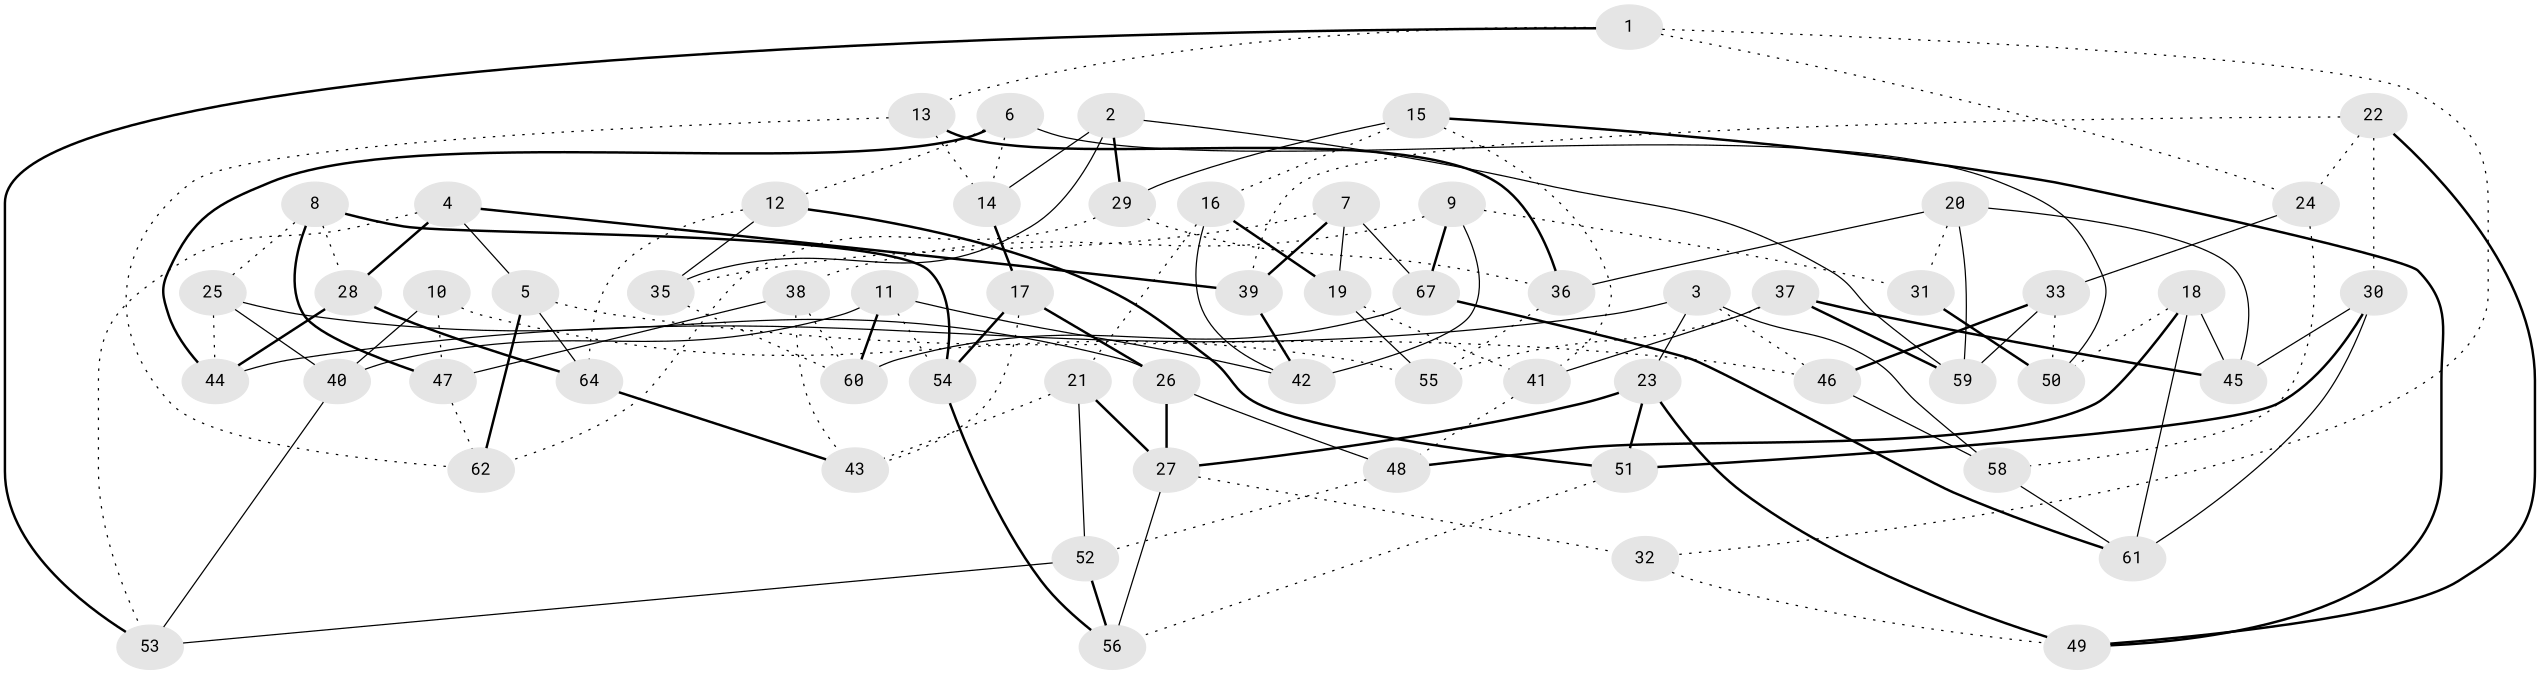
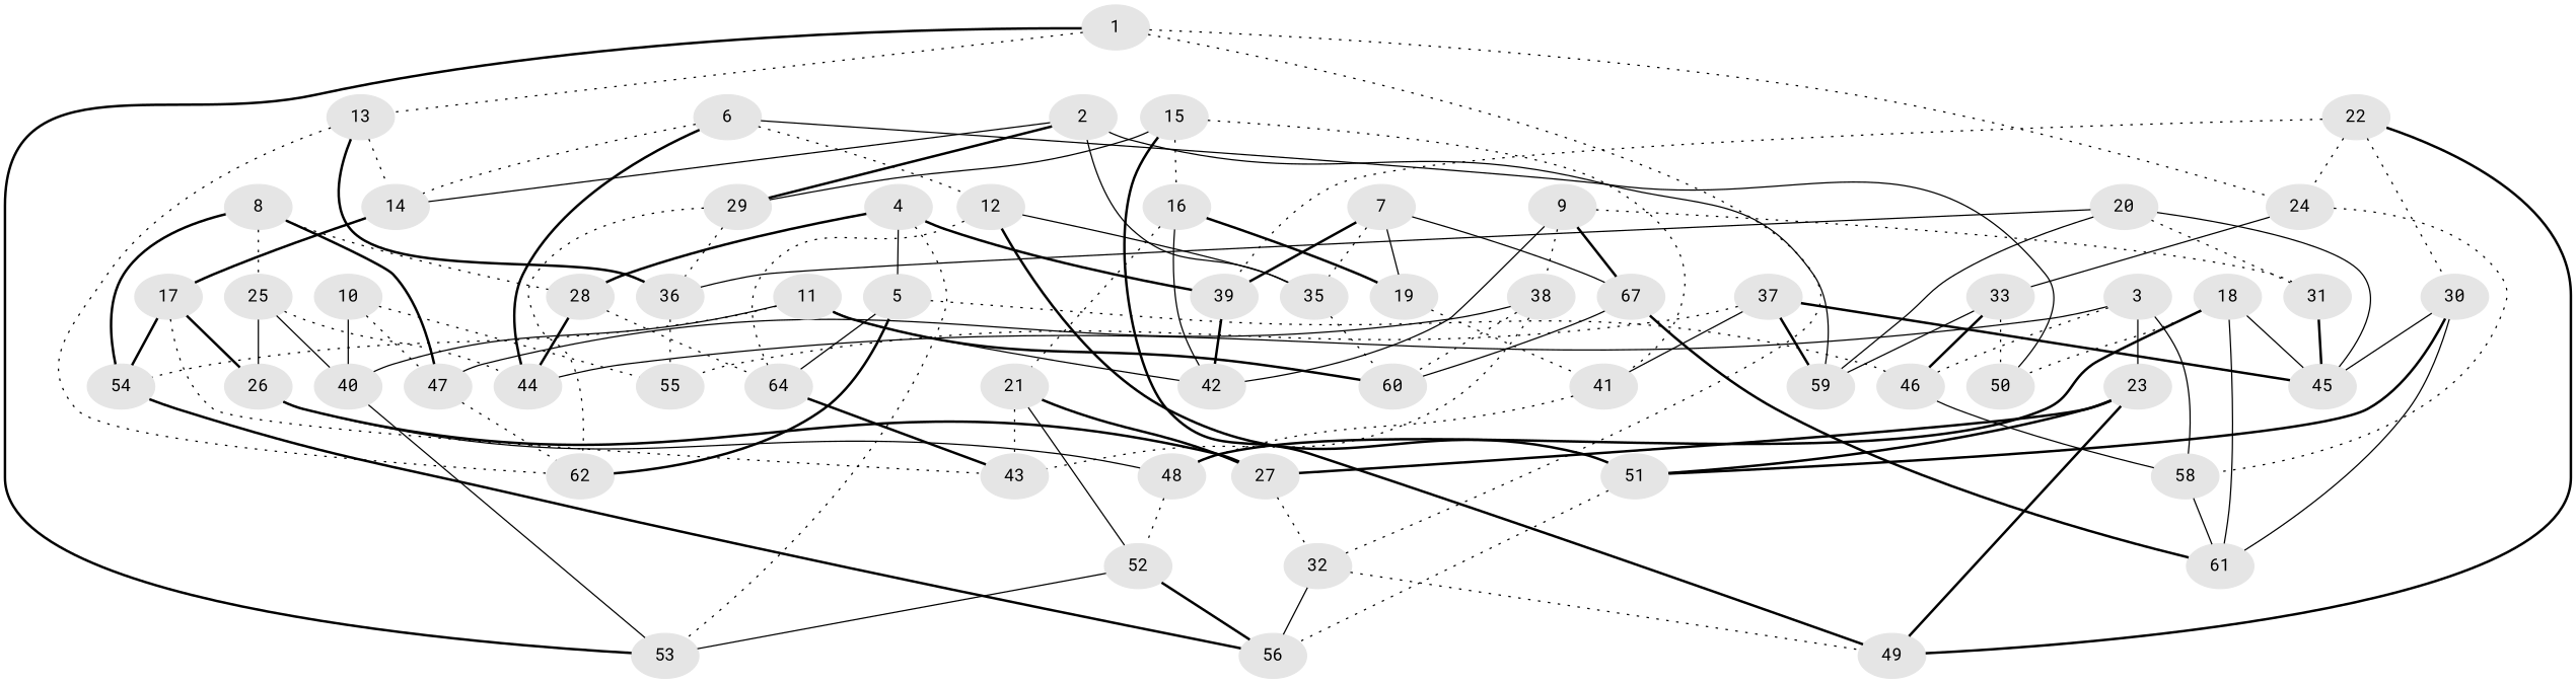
  graph {
    fontname="Roboto Mono"
    node [color=gray90 fontname="Roboto Mono" style=filled]
    edge [fontname="Roboto Mono" style=dotted]
    1
    13
    24
    32
    53
    14
    62
    36
    58
    33
    49
    56
    2
    29
    35
    59
    17
    60
    3
    23
    44
    46
    51
    27
    61
    4
    5
    28
    39
    n30 [label=64]
    42
    43
    6
    12
    50
    7
    19
    n38 [label=67]
    55
    41
    8
    25
    47
    54
    40
    26
    9
    31
    38
    10
    11
    15
    16
    21
    48
    52
    18
    45
    20
    22
    30
    37
    1 -- 13
    1 -- 24
    1 -- 32
    1 -- 53 [style=bold]
    13 -- 14
    13 -- 62
    13 -- 36 [style=bold]
    24 -- 58
    24 -- 33 [style=solid]
    32 -- 49
-   27 -- 56 [style=solid]
+   32 -- 56 [style=solid]
    14 -- 17 [style=bold]
    36 -- 55
    58 -- 61 [style=solid]
    33 -- 59 [style=solid]
    33 -- 46 [style=bold]
    33 -- 50
    2 -- 14 [style=solid]
    2 -- 29 [style=bold]
    2 -- 35 [style=solid]
    2 -- 59 [style=solid]
    29 -- 62
    29 -- 36
    35 -- 60
    17 -- 43
    17 -- 54 [style=bold]
    17 -- 26 [style=bold]
    3 -- 58 [style=solid]
    3 -- 23 [style=solid]
    3 -- 44 [style=solid]
    3 -- 46
    23 -- 49 [style=bold]
    23 -- 51 [style=bold]
    23 -- 27 [style=bold]
    46 -- 58 [style=solid]
    51 -- 56
    27 -- 32
    4 -- 53
    4 -- 5 [style=solid]
    4 -- 28 [style=bold]
    4 -- 39 [style=bold]
    5 -- 62 [style=bold]
    5 -- 46
    5 -- n30 [style=solid]
    28 -- 44 [style=bold]
-   28 -- n30 [style=bold]
+   28 -- n30
    39 -- 42 [style=bold]
    n30 -- 43 [style=bold]
    6 -- 14
    6 -- 44 [style=bold]
    6 -- 12
    6 -- 50 [style=solid]
    12 -- 35 [style=solid]
    12 -- 51 [style=bold]
    12 -- n30
    7 -- 35
    7 -- 39 [style=bold]
    7 -- 19 [style=solid]
    7 -- n38 [style=solid]
-   19 -- 55 [style=solid]
    19 -- 41
    n38 -- 60 [style=solid]
    n38 -- 61 [style=bold]
    41 -- 48
    8 -- 28
    8 -- 25
    8 -- 47 [style=bold]
    8 -- 54 [style=bold]
    25 -- 44
    25 -- 40 [style=solid]
    25 -- 26 [style=solid]
    47 -- 62
    54 -- 56 [style=bold]
    40 -- 53 [style=solid]
    26 -- 27 [style=bold]
    26 -- 48 [style=solid]
    9 -- 42 [style=solid]
    9 -- n38 [style=bold]
    9 -- 31
    9 -- 38
-   31 -- 50 [style=bold]
+   31 -- 45 [style=bold]
    38 -- 60
    38 -- 43
    38 -- 47 [style=solid]
    10 -- 55
    10 -- 47
    10 -- 40 [style=solid]
    11 -- 60 [style=bold]
    11 -- 42 [style=solid]
    11 -- 54
    11 -- 40 [style=solid]
    15 -- 49 [style=bold]
    15 -- 29 [style=solid]
    15 -- 41
    15 -- 16
    16 -- 42 [style=solid]
    16 -- 19 [style=bold]
    16 -- 21
    21 -- 27 [style=bold]
    21 -- 43
    21 -- 52 [style=solid]
    48 -- 52
    52 -- 53 [style=solid]
    52 -- 56 [style=bold]
    18 -- 61 [style=solid]
    18 -- 50
    18 -- 48 [style=bold]
    18 -- 45 [style=solid]
    20 -- 36 [style=solid]
    20 -- 59 [style=solid]
    20 -- 31
    20 -- 45 [style=solid]
    22 -- 24
    22 -- 49 [style=bold]
    22 -- 39
    22 -- 30
    30 -- 51 [style=bold]
    30 -- 61 [style=solid]
    30 -- 45 [style=solid]
    37 -- 59 [style=bold]
    37 -- 55
    37 -- 41 [style=solid]
    37 -- 45 [style=bold]
  }
